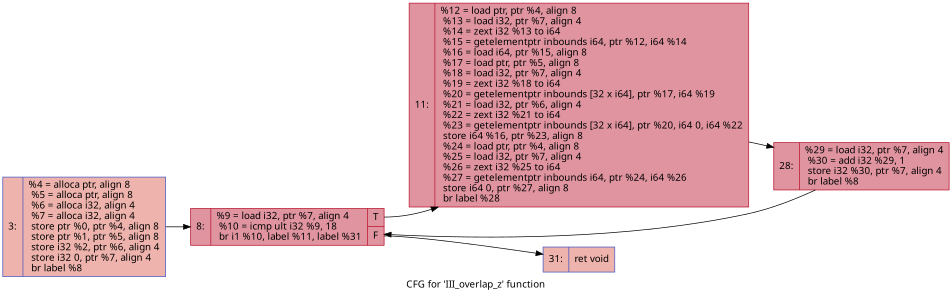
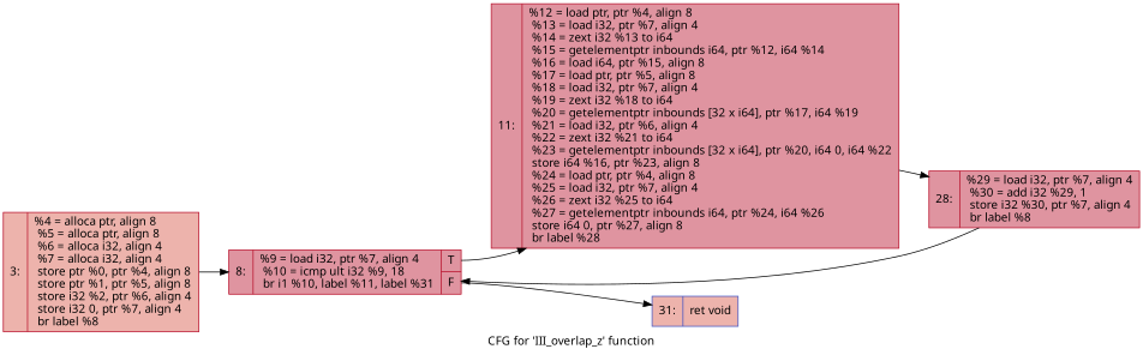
  digraph {
    label="CFG for 'III_overlap_z' function"
    rankdir=LR
    fontname="Noto Sans"
    node [color="#b70d28ff" fillcolor="#b70d2870" fontname="Noto Sans" shape=record style=filled]
    edge [fontname="Noto Sans"]
-   n1 [color="#3d50c3ff" fillcolor="#d6524470" label="{3:\l|  %4 = alloca ptr, align 8\l  %5 = alloca ptr, align 8\l  %6 = alloca i32, align 4\l  %7 = alloca i32, align 4\l  store ptr %0, ptr %4, align 8\l  store ptr %1, ptr %5, align 8\l  store i32 %2, ptr %6, align 4\l  store i32 0, ptr %7, align 4\l  br label %8\l}"]
+   n1 [fillcolor="#d6524470" label="{3:\l|  %4 = alloca ptr, align 8\l  %5 = alloca ptr, align 8\l  %6 = alloca i32, align 4\l  %7 = alloca i32, align 4\l  store ptr %0, ptr %4, align 8\l  store ptr %1, ptr %5, align 8\l  store i32 %2, ptr %6, align 4\l  store i32 0, ptr %7, align 4\l  br label %8\l}"]
    n2 [label="{8:\l|  %9 = load i32, ptr %7, align 4\l  %10 = icmp ult i32 %9, 18\l  br i1 %10, label %11, label %31\l|{<s0>T|<s1>F}}"]
    n3 [label="{11:\l|  %12 = load ptr, ptr %4, align 8\l  %13 = load i32, ptr %7, align 4\l  %14 = zext i32 %13 to i64\l  %15 = getelementptr inbounds i64, ptr %12, i64 %14\l  %16 = load i64, ptr %15, align 8\l  %17 = load ptr, ptr %5, align 8\l  %18 = load i32, ptr %7, align 4\l  %19 = zext i32 %18 to i64\l  %20 = getelementptr inbounds [32 x i64], ptr %17, i64 %19\l  %21 = load i32, ptr %6, align 4\l  %22 = zext i32 %21 to i64\l  %23 = getelementptr inbounds [32 x i64], ptr %20, i64 0, i64 %22\l  store i64 %16, ptr %23, align 8\l  %24 = load ptr, ptr %4, align 8\l  %25 = load i32, ptr %7, align 4\l  %26 = zext i32 %25 to i64\l  %27 = getelementptr inbounds i64, ptr %24, i64 %26\l  store i64 0, ptr %27, align 8\l  br label %28\l}"]
    n4 [color="#3d50c3ff" fillcolor="#d6524470" label="{31:\l|  ret void\l}"]
    n5 [label="{28:\l|  %29 = load i32, ptr %7, align 4\l  %30 = add i32 %29, 1\l  store i32 %30, ptr %7, align 4\l  br label %8\l}"]
    n1 -> n2
    n2 -> n3 [tailport=s0]
    n2 -> n4 [tailport=s1]
    n3 -> n5
    n5 -> n2
  }
